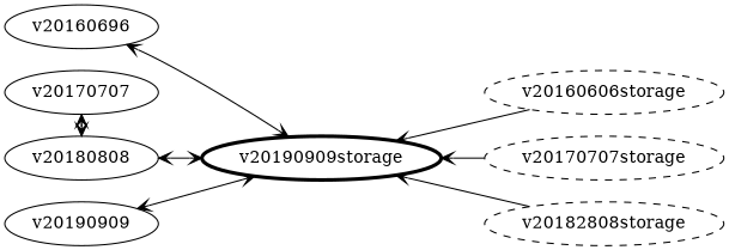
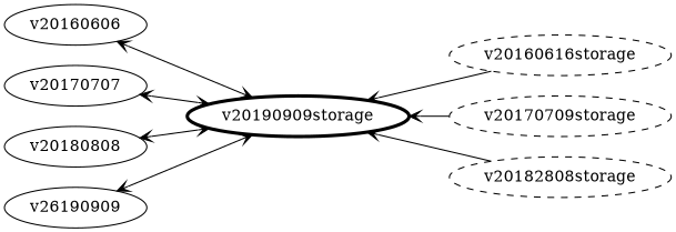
  graph {
    rankdir=LR
    node [group=api shape=ellipse]
    edge [arrowhead=vee arrowtail=vee dir=both]
-   v20160606 [label=v20160696]
+   v20160606
    v20170707
    v20180808
-   v20190909
-   v20160606storage [group=storage penwidth=1 rankType=min style=dashed]
-   v20170707storage [group=storage penwidth=1 rankType=min style=dashed]
+   v20190909 [label=v26190909]
+   v20160606storage [group=storage penwidth=1 rankType=min style=dashed label=v20160616storage]
+   v20170707storage [group=storage penwidth=1 rankType=min style=dashed label=v20170709storage]
    n7 [group=storage label=v20182808storage penwidth=1 rankType=min style=dashed]
    v20190909storage [penwidth=3 group=""]
    subgraph sub_1 {
      label="API Versions"
      labelloc=t
      rank=same
      v20160606
      v20170707
      v20180808
      v20190909
    }
    subgraph sub_2 {
      label="Storage Versions"
      labelloc=b
      rank=same
      v20160606storage
      v20170707storage
      n7
    }
    v20160606 -- v20190909storage
-   v20170707 -- v20180808
+   v20170707 -- v20190909storage
    v20180808 -- v20190909storage
    v20190909 -- v20190909storage
    v20190909storage -- v20160606storage [dir=back]
    v20190909storage -- v20170707storage [dir=back]
    v20190909storage -- n7 [dir=back]
  }
